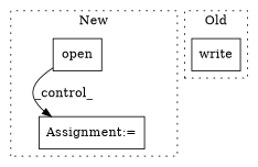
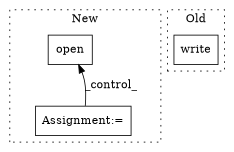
  digraph {
    node [a=32 shape=box]
    n1 [l="5,1" label=open s="3223,3248"]
    n2 [a=7 l=11 label="Assignment:=" s=3266]
    n3 [l="6,1" label=write s="2991,3006"]
    subgraph cluster_1 {
      label=New
      style=dotted
      n1
      n2
    }
    subgraph cluster_2 {
      label=Old
      style=dotted
      n3
    }
-   n1 -> n2 [label=_control_]
+   n2 -> n1 [label=_control_]
  }
